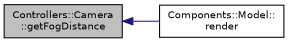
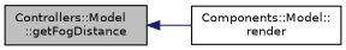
  digraph {
    rankdir=LR
    node [color=black fontname=Helvetica fontsize=10 shape=record style=filled]
-   n1 [fillcolor=grey75 fontcolor=black height=0.2 label="Controllers::Camera\l::getFogDistance" width=0.4]
+   n1 [fillcolor=grey75 fontcolor=black height=0.2 label="Controllers::Model\l::getFogDistance" width=0.4]
    n2 [fillcolor=white height=0.2 label="Components::Model::\lrender" width=0.4]
    n1 -> n2 [color=midnightblue dir=back fontname=Helvetica fontsize=10 labelfontname=Helvetica labelfontsize=10 style=solid]
  }
